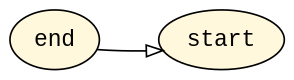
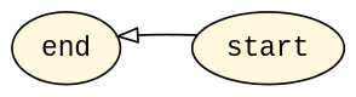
  digraph {
    rankdir=LR
    fontname="Liberation Mono"
    node [fillcolor=cornsilk fontname="Liberation Mono" shape=ellipse style=filled]
    n1 [label=end]
    n2 [label=start]
-   n1 -> n2 [arrowhead=onormal fontname="Liberation Mono"]
+   n2 -> n1 [arrowhead=onormal fontname="Liberation Mono"]
  }
